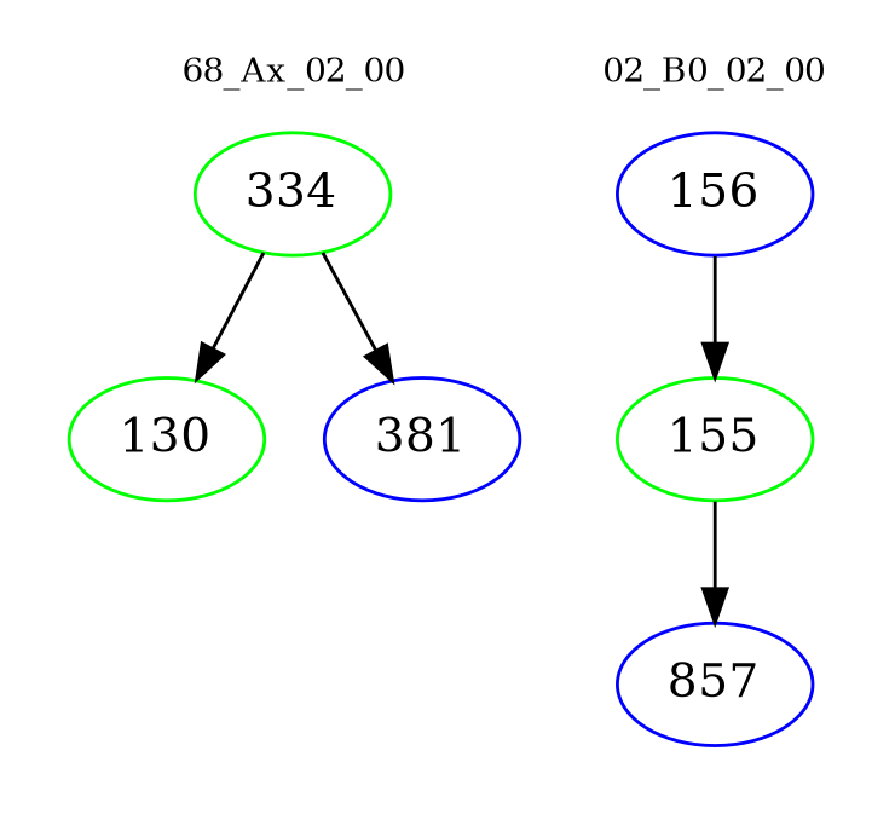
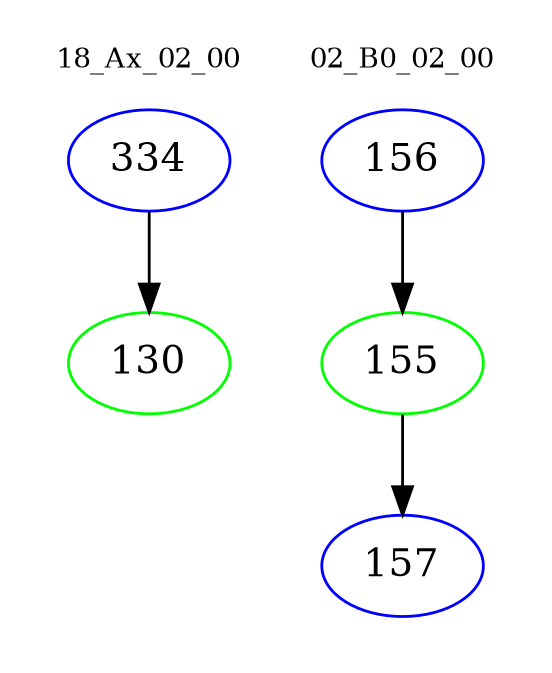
  digraph {
    node [color=blue]
    edge [color=black]
-   n1 [color=green label=334]
+   n1 [label=334]
    n2 [color=green label=130]
-   n3 [label=381]
    n4 [label=156]
    n5 [color=green label=155]
-   n6 [label=857]
+   n6 [label=157]
    subgraph cluster_1 {
      color=white
      fontsize=10
-     label="68_Ax_02_00"
+     label="18_Ax_02_00"
      n1
      n2
-     n3
    }
    subgraph cluster_2 {
      color=white
      fontsize=10
      label="02_B0_02_00"
      n4
      n5
      n6
    }
    n1 -> n2
-   n1 -> n3
    n4 -> n5
    n5 -> n6
  }
